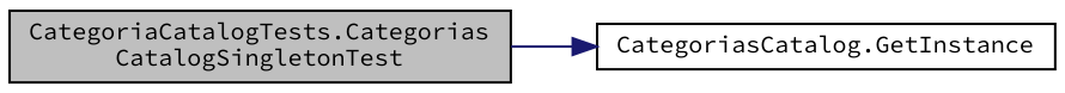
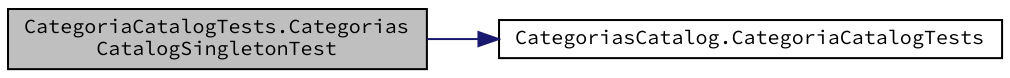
  digraph {
    rankdir=LR
    fontname="Source Code Pro"
    node [color=black fontname="Source Code Pro" fontsize=10 shape=record style=filled]
    n1 [fillcolor=grey75 fontcolor=black height=0.2 label="CategoriaCatalogTests.Categorias\lCatalogSingletonTest" width=0.4]
-   n2 [fillcolor=white height=0.2 label="CategoriasCatalog.GetInstance" width=0.4]
+   n2 [fillcolor=white height=0.2 label="CategoriasCatalog.CategoriaCatalogTests" width=0.4]
    n1 -> n2 [color=midnightblue fontname="Source Code Pro" fontsize=10 labelfontname=Helvetica labelfontsize=10 style=solid]
  }
